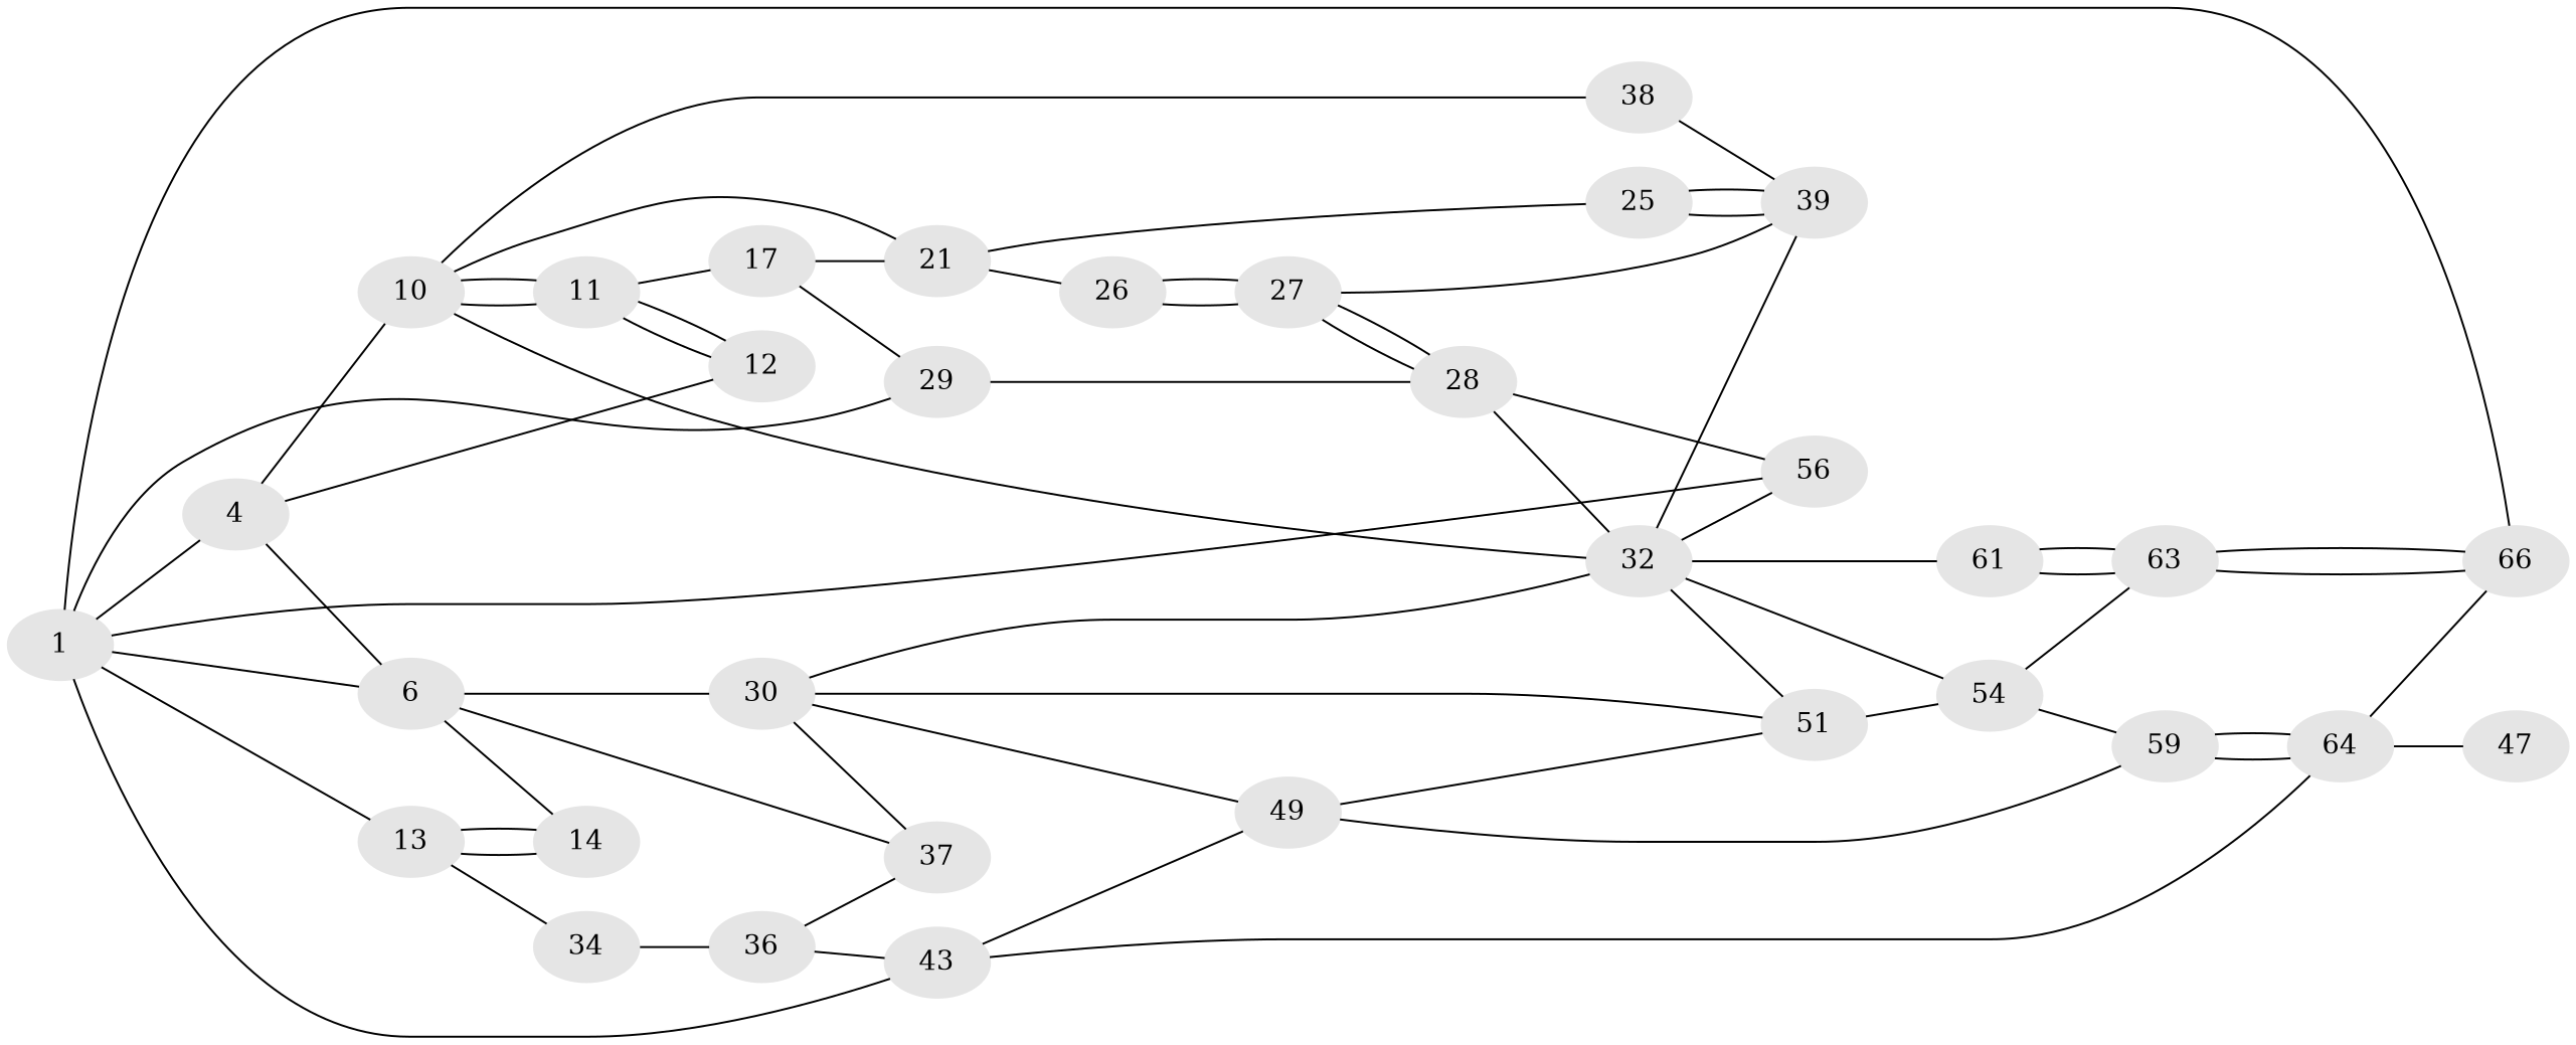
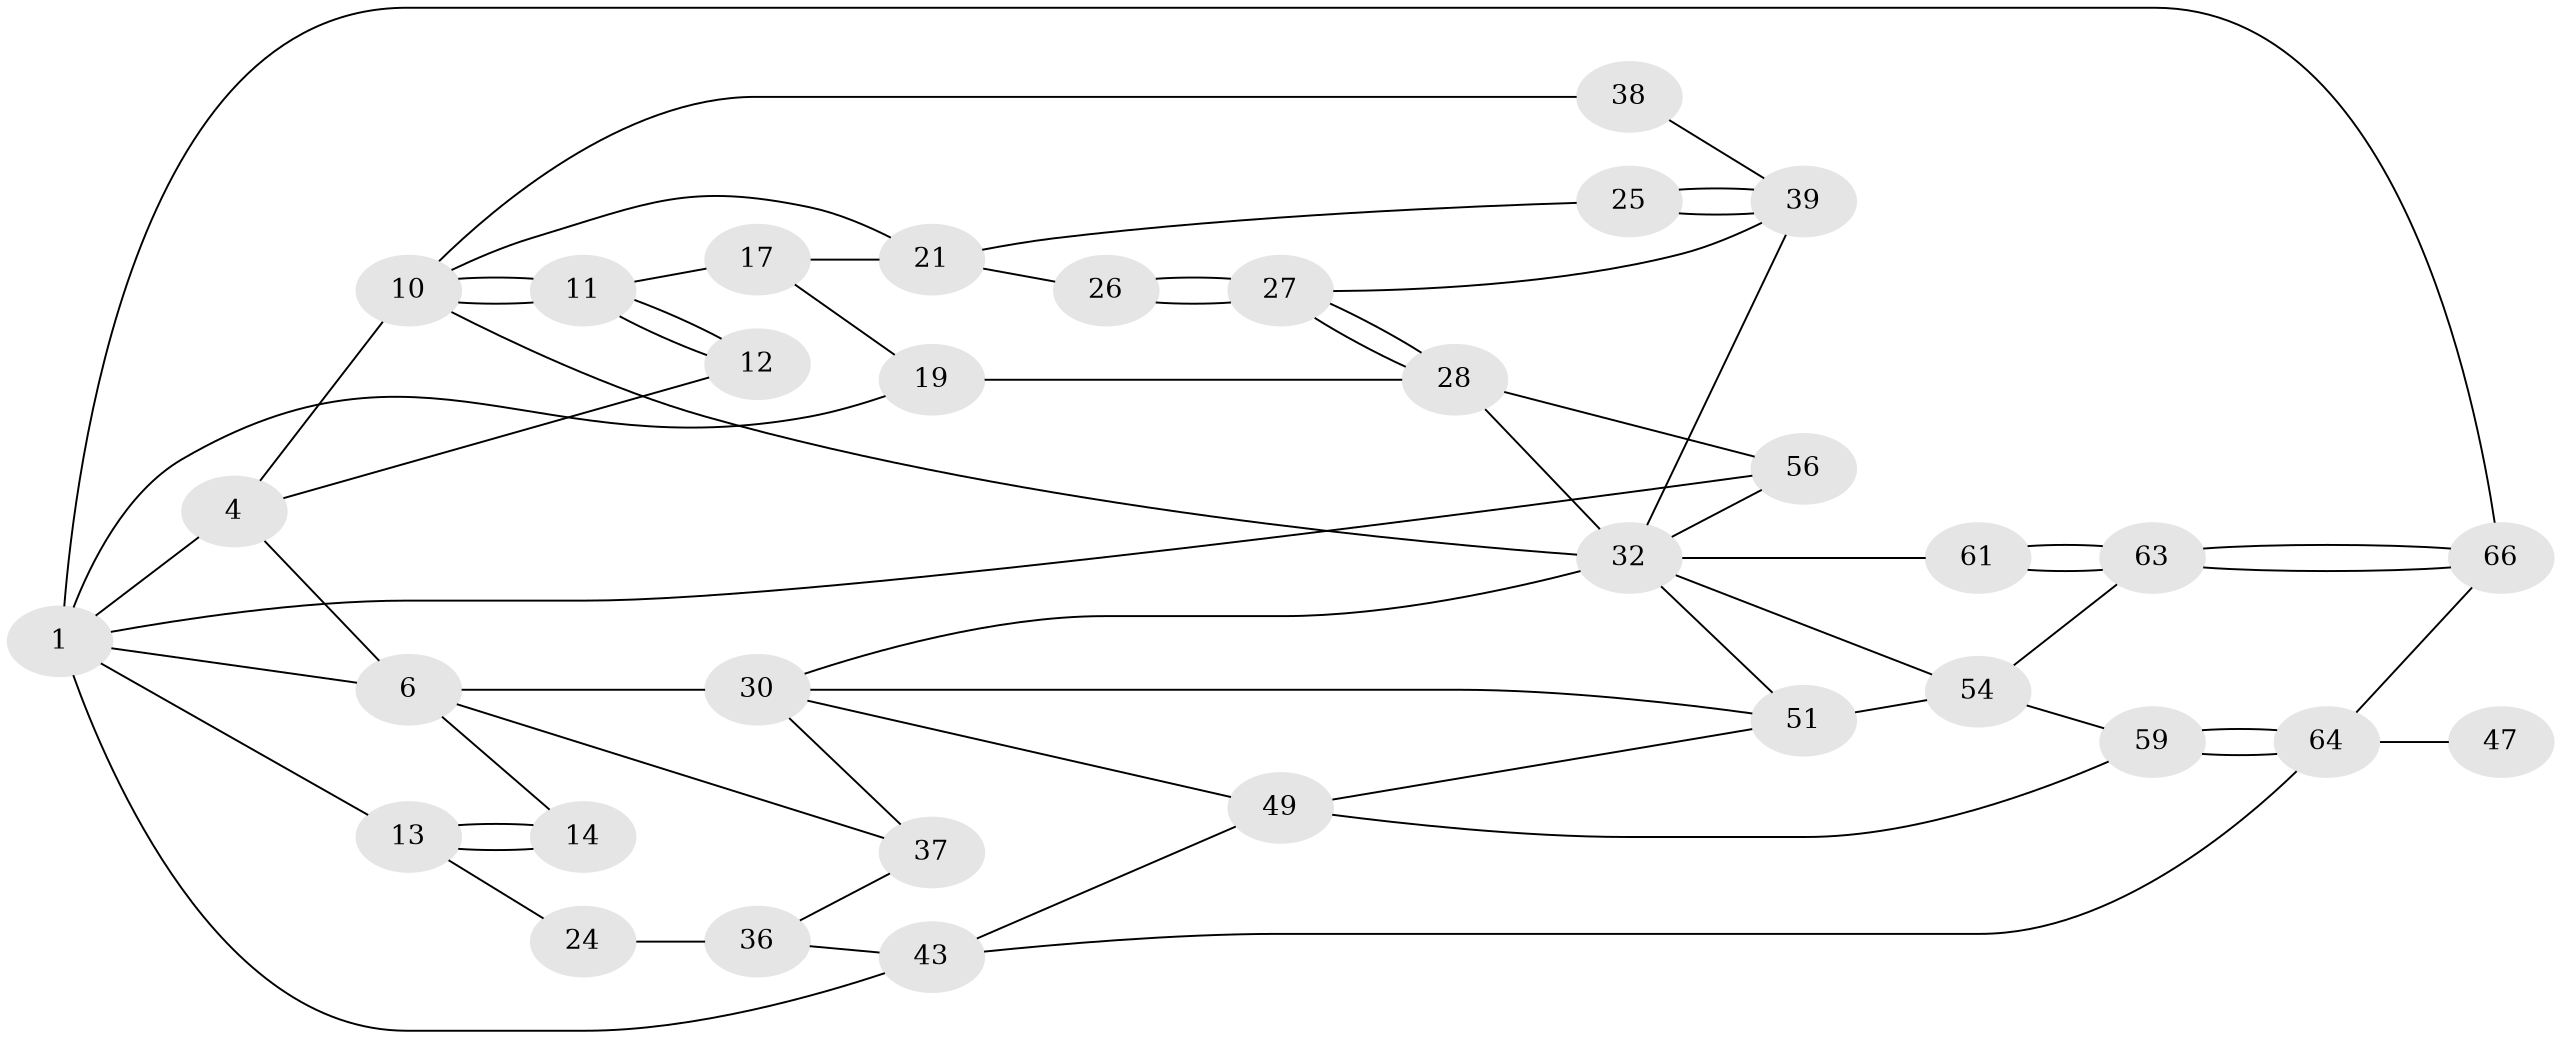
  graph {
    fontname="DejaVu Serif"
    rankdir=LR
    node [color=gray90 fontname="DejaVu Serif" style=filled]
    edge [fontname="DejaVu Serif"]
    1 [super="+2"]
    4 [super="+5"]
    6 [super="+7"]
    13
-   19 [label=29]
+   19
    43 [super="+44"]
    56
    66
    10 [super="+23"]
    12
    14
    30 [super="+31+41"]
    37
-   34 [super="+35"]
+   34 [super="+35" label=24]
    28 [super="+29"]
    49 [super="+60+50"]
    64 [super="+65"]
    11
    21 [super="+22+24"]
    32 [super="+46"]
    38
    51 [super="+53"]
    17 [super="+20+18"]
    25
    26
    39 [super="+40"]
    54 [super="+58"]
    61
    36 [super="+42"]
    27
    59
    63
    n33 [label=47]
    1 -- 4
    1 -- 6
    1 -- 13
    1 -- 19
    1 -- 43 [weight=2]
    1 -- 56
    1 -- 66
    4 -- 6
    4 -- 10
    4 -- 12
    6 -- 14
    6 -- 30
    6 -- 37
    13 -- 14
    13 -- 14
    13 -- 34
    19 -- 28
    43 -- 49
    43 -- 64
    10 -- 11
    10 -- 11
    10 -- 21
    10 -- 32
    10 -- 38
    30 -- 37
    30 -- 49
    30 -- 32
    30 -- 51
    34 -- 36 [weight=2]
    28 -- 56
    28 -- 32
    49 -- 51
    49 -- 59
    64 -- 66
    64 -- n33 [weight=2]
    11 -- 12
    11 -- 12
    11 -- 17
    21 -- 25
    21 -- 26
    32 -- 56
    32 -- 51
    32 -- 39
    32 -- 54
    32 -- 61 [weight=2]
    38 -- 39 [weight=2]
    51 -- 54
    17 -- 19
    17 -- 21 [weight=2]
    25 -- 39
    25 -- 39
    26 -- 27
    26 -- 27
    54 -- 59
    54 -- 63
    61 -- 63
    61 -- 63
    36 -- 43
    36 -- 37
    27 -- 28
    27 -- 28
    27 -- 39
    59 -- 64
    59 -- 64
    63 -- 66
    63 -- 66
  }
